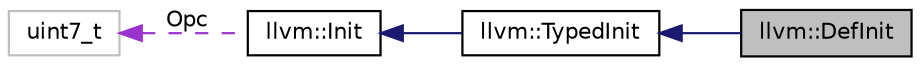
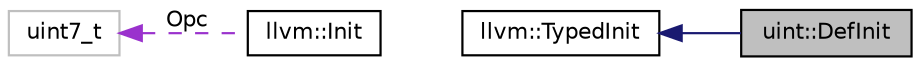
  digraph {
    rankdir=LR
    node [color=black fontname=Helvetica fontsize=10 shape=record]
    edge [color=midnightblue dir=back fontname=Helvetica fontsize=10 labelfontname=Helvetica labelfontsize=10 style=solid]
-   n1 [fillcolor=grey75 fontcolor=black height=0.2 label="llvm::DefInit" style=filled width=0.4]
+   n1 [fillcolor=grey75 fontcolor=black height=0.2 label="uint::DefInit" style=filled width=0.4]
    n2 [height=0.2 label="llvm::TypedInit" width=0.4]
    n3 [height=0.2 label="llvm::Init" width=0.4]
    n4 [color=grey75 height=0.2 label=uint7_t width=0.4]
    n2 -> n1
-   n3 -> n2
    n4 -> n3 [color=darkorchid3 label=" Opc" style=dashed]
  }
